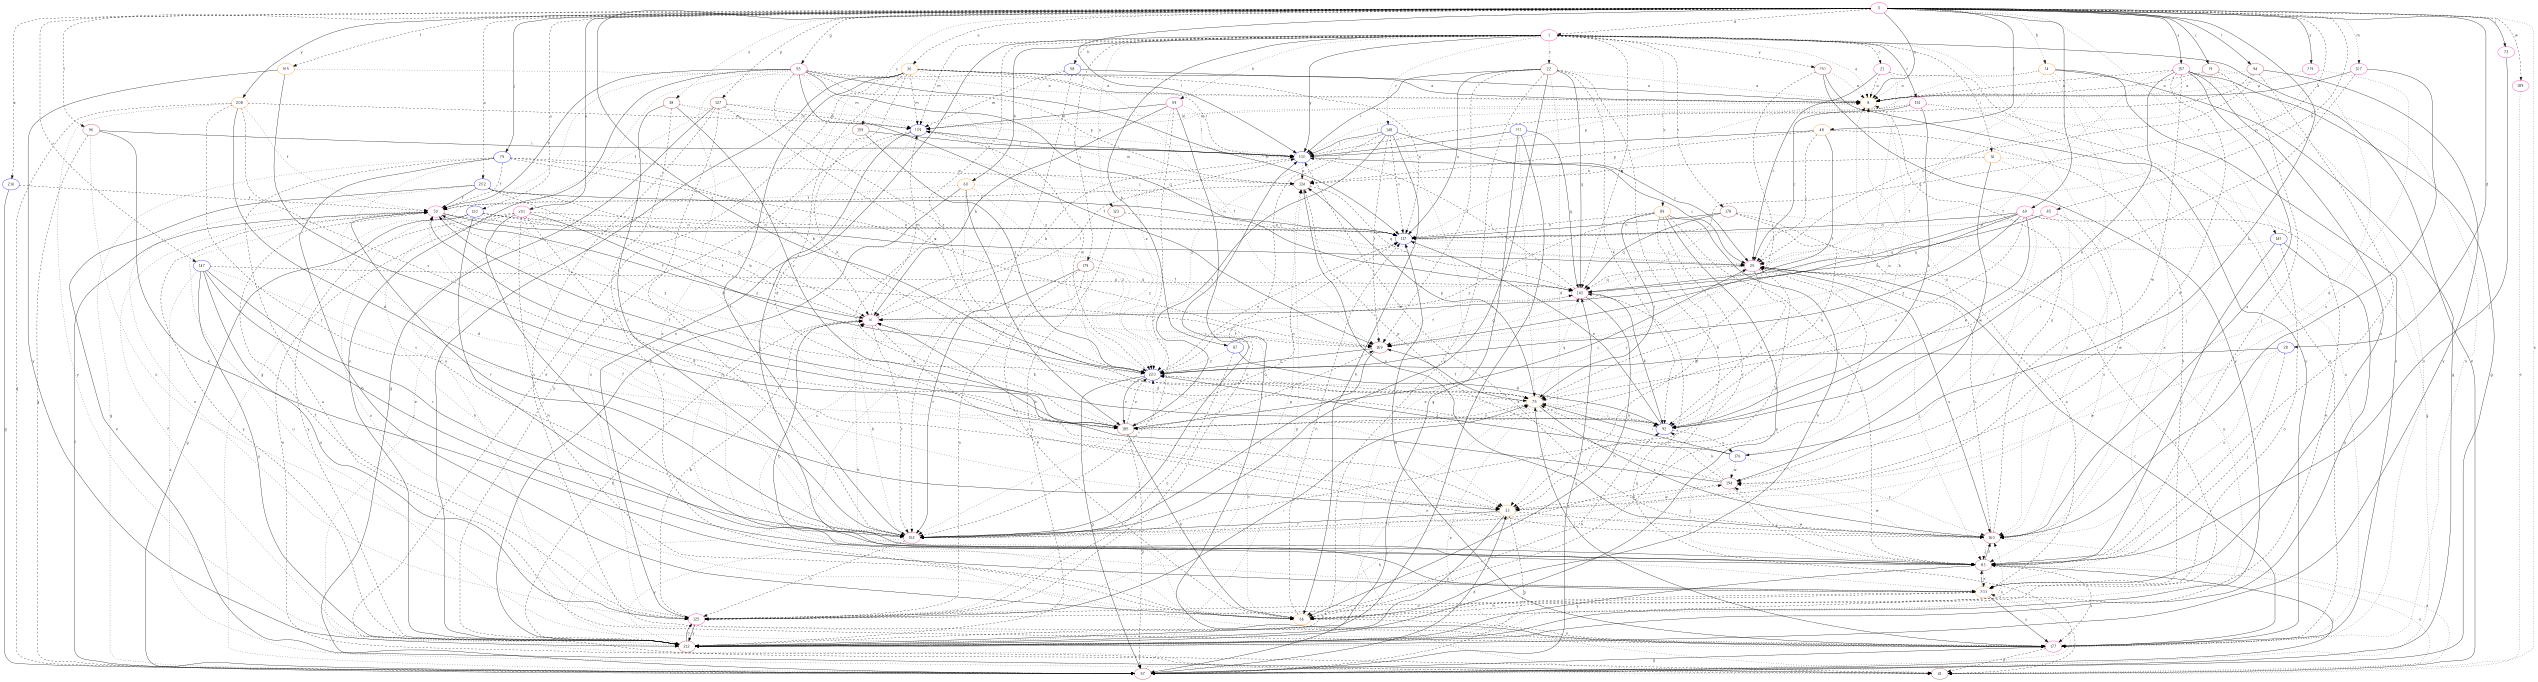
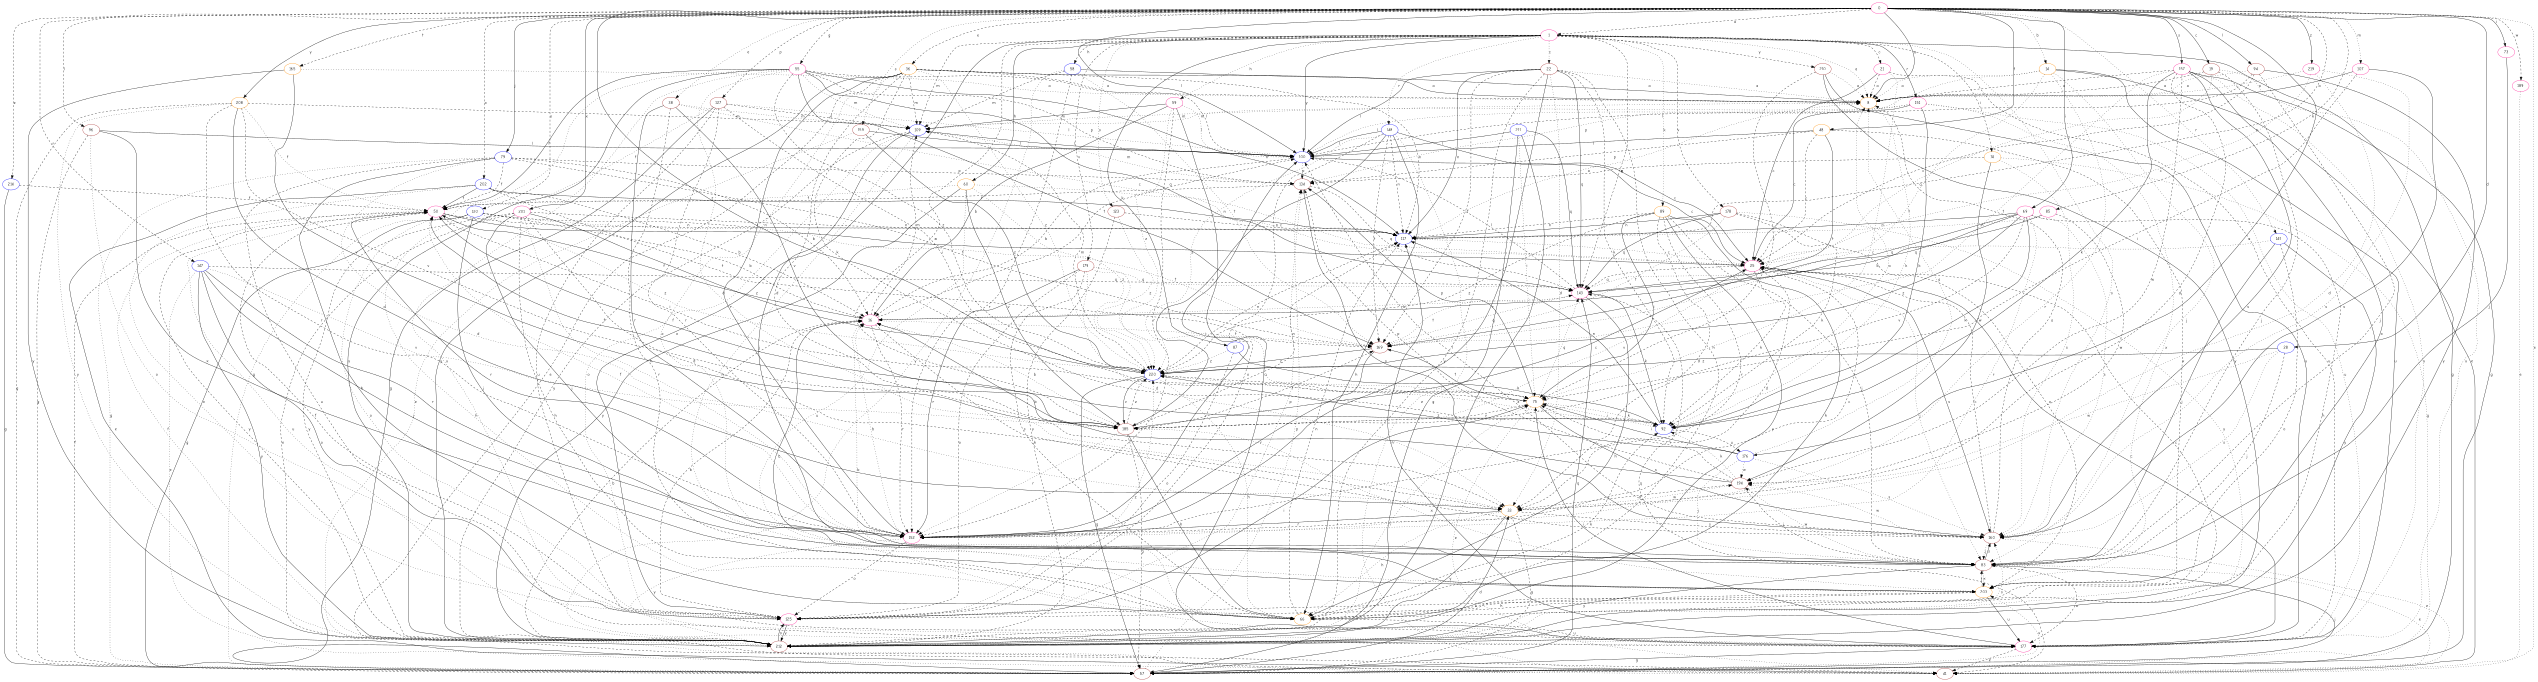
  strict digraph {
    fontname="Comic Neue"
    node [color=deeppink fontname="Comic Neue"]
    edge [fontname="Comic Neue" style=dashed]
    0
    1
    8 [color=darkorange]
    14 [color=darkorange]
    19 [color=brown]
    28 [color=blue]
    36 [color=darkorange]
    38 [color=brown]
    41 [color=brown]
    48 [color=darkorange]
    55
    69
    73
    79 [color=blue]
    85
    94 [color=brown]
    96 [color=brown]
    100 [color=blue]
    107
    117 [color=blue]
    120 [color=blue]
    127 [color=brown]
    145 [color=blue]
    147 [color=blue]
    157
    159 [color=brown]
    165 [color=darkorange]
    176 [color=blue]
    189
    201
    202 [color=blue]
    208 [color=darkorange]
    214 [color=blue]
    219
    220 [color=blue]
    21
    22 [color=brown]
    58 [color=blue]
    59
    60 [color=darkorange]
    74 [color=darkorange]
    87 [color=blue]
    89 [color=darkorange]
    109 [color=blue]
    123 [color=brown]
    125
    143
    148 [color=blue]
    151
    160 [color=brown]
    178 [color=brown]
    179 [color=brown]
    185 [color=brown]
    210 [color=brown]
    92 [color=blue]
    57 [color=brown]
    83 [color=brown]
    134 [color=brown]
    152
    169 [color=brown]
    177
    194 [color=brown]
    33 [color=darkorange]
    212 [color=brown]
    203 [color=darkorange]
    25
    66 [color=darkorange]
    50
    16
    75 [color=darkorange]
    211 [color=blue]
    0 -> 1 [label=a]
    0 -> 8 [label=a style=solid]
    0 -> 14 [label=b style=dotted]
    0 -> 19 [label=c style=solid]
    0 -> 28 [label=d style=solid]
    0 -> 36 [label=e]
    0 -> 38 [label=e style=dotted]
    0 -> 41 [label=e style=dotted]
    0 -> 48 [label=f style=solid]
    0 -> 55 [label=g]
    0 -> 69 [label=i style=solid]
    0 -> 73 [label=i style=solid]
    0 -> 79 [label=j style=solid]
    0 -> 85 [label=k]
    0 -> 94 [label=l style=solid]
    0 -> 96 [label=l]
    0 -> 100 [label=l style=solid]
    0 -> 107 [label=m style=dotted]
    0 -> 117 [label=n]
    0 -> 120 [label=o]
    0 -> 127 [label=p]
    0 -> 145 [label=r style=dotted]
    0 -> 147 [label=r]
    0 -> 157 [label=s style=solid]
    0 -> 159 [label=s style=dotted]
    0 -> 165 [label=t]
    0 -> 176 [label=u style=solid]
    0 -> 189 [label=w]
    0 -> 201 [label=x style=solid]
    0 -> 202 [label=x]
    0 -> 208 [label=y style=solid]
    0 -> 214 [label=z]
    0 -> 219 [label=z style=solid]
    0 -> 220 [label=z style=solid]
    1 -> 8 [label=a style=dotted]
    1 -> 41 [label=e style=solid]
    1 -> 100 [label=y style=solid]
    1 -> 21 [label=c]
    1 -> 22 [label=c style=dotted]
    1 -> 58 [label=h]
    1 -> 59 [label=h style=dotted]
    1 -> 60 [label=h style=solid]
    1 -> 74 [label=i]
    1 -> 87 [label=k style=solid]
    1 -> 89 [label=k style=dotted]
    1 -> 109 [label=m]
    1 -> 123 [label=o style=dotted]
    1 -> 125 [label=o style=solid]
    1 -> 143 [label=q]
    1 -> 148 [label=r style=dotted]
    1 -> 151 [label=r style=solid]
    1 -> 160 [label=s style=dotted]
    1 -> 178 [label=v]
    1 -> 179 [label=v]
    1 -> 185 [label=v]
    1 -> 210 [label=y]
    8 -> 109 [label=m style=dotted]
    8 -> 92 [label=k style=dotted]
    14 -> 8 [label=a style=dotted]
    14 -> 57 [label=g style=solid]
    14 -> 83 [label=j style=dotted]
    14 -> 134 [label=p style=dotted]
    14 -> 152 [label=r style=dotted]
    14 -> 169 [label=t style=dotted]
    14 -> 177 [label=u style=solid]
    19 -> 8 [label=a]
    19 -> 143 [label=q style=dotted]
    19 -> 83 [label=j]
    19 -> 177 [label=u style=dotted]
    28 -> 220 [label=z style=solid]
    28 -> 160 [label=s style=dotted]
    28 -> 83 [label=j]
    28 -> 194 [label=w style=dotted]
    36 -> 8 [label=a style=solid]
    36 -> 41 [label=e]
    36 -> 100 [label=l]
    36 -> 117 [label=n]
    36 -> 220 [label=z style=dotted]
    36 -> 109 [label=m]
    36 -> 92 [label=k]
    36 -> 152 [label=r style=solid]
    36 -> 33 [label=d]
    36 -> 212 [label=y style=solid]
    36 -> 203 [label=x style=dotted]
    38 -> 109 [label=m style=dotted]
    38 -> 185 [label=v style=solid]
    38 -> 152 [label=r style=solid]
    38 -> 25 [label=c style=dotted]
    38 -> 66 [label=h]
    41 -> 143 [label=q]
    48 -> 100 [label=l style=solid]
    48 -> 134 [label=p]
    48 -> 169 [label=t style=solid]
    48 -> 203 [label=x]
    48 -> 25 [label=c]
    55 -> 8 [label=a]
    55 -> 117 [label=n style=solid]
    55 -> 220 [label=z]
    55 -> 109 [label=m style=dotted]
    55 -> 143 [label=q style=solid]
    55 -> 57 [label=g style=dotted]
    55 -> 134 [label=p]
    55 -> 169 [label=t style=solid]
    55 -> 177 [label=u style=dotted]
    55 -> 33 [label=d style=dotted]
    55 -> 212 [label=y style=solid]
    55 -> 50 [label=f style=solid]
    69 -> 117 [label=n style=solid]
    69 -> 220 [label=z style=solid]
    69 -> 143 [label=q style=solid]
    69 -> 160 [label=s style=dotted]
    69 -> 185 [label=v]
    69 -> 92 [label=k style=solid]
    69 -> 152 [label=r style=dotted]
    69 -> 66 [label=h]
    69 -> 16 [label=b style=solid]
    73 -> 83 [label=j style=solid]
    79 -> 57 [label=g style=dotted]
    79 -> 134 [label=p]
    79 -> 169 [label=t]
    79 -> 177 [label=u]
    79 -> 33 [label=d style=dotted]
    79 -> 66 [label=h style=solid]
    79 -> 50 [label=f]
    79 -> 16 [label=b]
    85 -> 117 [label=n style=dotted]
    85 -> 143 [label=q style=solid]
    85 -> 194 [label=w]
    94 -> 8 [label=a style=dotted]
    94 -> 100 [label=l]
    94 -> 83 [label=j]
    94 -> 212 [label=y style=solid]
    94 -> 25 [label=c]
    96 -> 100 [label=l style=solid]
    96 -> 125 [label=o style=dotted]
    96 -> 57 [label=g]
    96 -> 203 [label=x style=solid]
    100 -> 134 [label=p style=dotted]
    100 -> 25 [label=c style=solid]
    100 -> 16 [label=b]
    107 -> 8 [label=a style=solid]
    107 -> 160 [label=s style=solid]
    107 -> 75 [label=i]
    117 -> 8 [label=a style=dotted]
    117 -> 25 [label=c style=dotted]
    120 -> 117 [label=n]
    120 -> 220 [label=z style=dotted]
    120 -> 125 [label=o style=dotted]
    120 -> 57 [label=g style=solid]
    120 -> 83 [label=j style=solid]
    120 -> 169 [label=t style=dotted]
    120 -> 66 [label=h style=dotted]
    120 -> 16 [label=b]
    127 -> 100 [label=l style=dotted]
-   127 -> 109 [label=m]
+   127 -> 109 [label=e]
    127 -> 57 [label=g style=solid]
    127 -> 152 [label=r]
    127 -> 177 [label=u]
    127 -> 50 [label=f style=dotted]
    127 -> 75 [label=i]
    145 -> 125 [label=o]
    145 -> 83 [label=j style=solid]
    145 -> 212 [label=y style=solid]
    145 -> 25 [label=c style=dotted]
    147 -> 41 [label=e style=dotted]
    147 -> 125 [label=o style=solid]
    147 -> 143 [label=q]
    147 -> 185 [label=v style=dotted]
    147 -> 83 [label=j style=solid]
    147 -> 152 [label=r style=solid]
    147 -> 212 [label=y style=solid]
    157 -> 8 [label=a]
    157 -> 160 [label=s style=solid]
    157 -> 92 [label=k style=solid]
    157 -> 57 [label=g style=solid]
    157 -> 169 [label=t style=dotted]
    157 -> 177 [label=u style=dotted]
    157 -> 194 [label=w]
    157 -> 33 [label=d]
    157 -> 203 [label=x style=solid]
    159 -> 41 [label=e style=dotted]
    159 -> 100 [label=l style=solid]
    159 -> 220 [label=z style=solid]
    165 -> 8 [label=a style=dotted]
    165 -> 185 [label=v style=solid]
    165 -> 212 [label=y style=solid]
    176 -> 8 [label=a style=dotted]
    176 -> 220 [label=z style=solid]
    176 -> 160 [label=s style=dotted]
    176 -> 83 [label=j style=dotted]
    176 -> 194 [label=w style=dotted]
    176 -> 75 [label=i style=solid]
    189 -> 41 [label=e style=dotted]
    201 -> 41 [label=e]
    201 -> 117 [label=n]
    201 -> 220 [label=z style=solid]
    201 -> 83 [label=j style=solid]
    201 -> 152 [label=r style=dotted]
    201 -> 33 [label=d]
    201 -> 212 [label=y]
    201 -> 66 [label=h]
    202 -> 41 [label=e style=solid]
    202 -> 117 [label=n style=solid]
    202 -> 125 [label=o style=dotted]
    202 -> 169 [label=t]
    202 -> 50 [label=f style=solid]
    202 -> 16 [label=b]
    208 -> 109 [label=m]
    208 -> 185 [label=v]
    208 -> 57 [label=g]
    208 -> 152 [label=r]
    208 -> 33 [label=d style=solid]
    208 -> 212 [label=y style=dotted]
    208 -> 50 [label=f style=dotted]
    214 -> 57 [label=g style=solid]
    214 -> 50 [label=f]
    219 -> 8 [label=a style=dotted]
    219 -> 160 [label=s style=dotted]
    219 -> 33 [label=d style=dotted]
    219 -> 25 [label=c style=dotted]
    220 -> 117 [label=n]
    220 -> 109 [label=m]
    220 -> 185 [label=v style=solid]
    220 -> 57 [label=g style=solid]
    220 -> 66 [label=h style=dotted]
    220 -> 75 [label=i]
    21 -> 8 [label=a]
    21 -> 177 [label=u]
    21 -> 25 [label=c style=solid]
    21 -> 75 [label=i style=dotted]
    22 -> 8 [label=a style=dotted]
    22 -> 100 [label=l style=solid]
    22 -> 117 [label=n style=solid]
    22 -> 143 [label=q style=solid]
    22 -> 92 [label=k]
    22 -> 152 [label=r style=solid]
    22 -> 169 [label=t]
    22 -> 33 [label=d style=dotted]
    22 -> 212 [label=y]
    22 -> 66 [label=h]
    58 -> 8 [label=a style=solid]
    58 -> 109 [label=m]
    58 -> 152 [label=r]
    58 -> 169 [label=t style=dotted]
    58 -> 212 [label=y style=dotted]
    59 -> 100 [label=l style=dotted]
    59 -> 220 [label=z style=dotted]
    59 -> 109 [label=m style=solid]
    59 -> 152 [label=r]
    59 -> 177 [label=u style=solid]
    59 -> 16 [label=b style=solid]
    60 -> 220 [label=z style=dotted]
    60 -> 185 [label=v style=solid]
    60 -> 177 [label=u style=dotted]
    60 -> 212 [label=y style=solid]
    60 -> 25 [label=c style=dotted]
    60 -> 50 [label=f style=dotted]
    74 -> 160 [label=s style=dotted]
    74 -> 57 [label=g style=dotted]
    74 -> 134 [label=p]
    74 -> 194 [label=w style=solid]
    87 -> 220 [label=z style=dotted]
    87 -> 125 [label=o]
    87 -> 92 [label=k style=solid]
    89 -> 117 [label=n]
    89 -> 220 [label=z]
    89 -> 83 [label=j]
    89 -> 152 [label=r]
    89 -> 33 [label=d]
    89 -> 212 [label=y style=solid]
    89 -> 66 [label=h style=solid]
    89 -> 75 [label=i style=solid]
    109 -> 100 [label=l style=solid]
    109 -> 125 [label=o style=dotted]
    109 -> 83 [label=j style=solid]
    109 -> 212 [label=y]
    109 -> 66 [label=h style=dotted]
    123 -> 117 [label=n]
    123 -> 220 [label=z style=dotted]
    123 -> 212 [label=y]
    125 -> 220 [label=z style=dotted]
    125 -> 134 [label=p style=dotted]
    125 -> 212 [label=y style=solid]
    125 -> 50 [label=f]
    125 -> 16 [label=b]
    125 -> 75 [label=i style=solid]
    143 -> 100 [label=l]
    143 -> 92 [label=k style=solid]
    143 -> 169 [label=t style=dotted]
    143 -> 66 [label=h style=solid]
    143 -> 16 [label=b style=dotted]
    148 -> 41 [label=e style=dotted]
    148 -> 100 [label=l style=solid]
    148 -> 117 [label=n]
    148 -> 220 [label=z style=dotted]
    148 -> 125 [label=o]
    148 -> 185 [label=v style=solid]
    148 -> 169 [label=t]
    148 -> 25 [label=c style=solid]
    148 -> 66 [label=h style=solid]
    151 -> 100 [label=l style=dotted]
    151 -> 109 [label=m style=dotted]
    151 -> 92 [label=k style=solid]
    151 -> 177 [label=u style=dotted]
    151 -> 203 [label=x style=dotted]
    151 -> 25 [label=c style=solid]
    160 -> 8 [label=a]
    160 -> 41 [label=e style=dotted]
    160 -> 100 [label=l]
    160 -> 83 [label=j style=dotted]
    160 -> 194 [label=w style=dotted]
    160 -> 25 [label=c]
    178 -> 117 [label=n style=solid]
    178 -> 143 [label=q style=solid]
    178 -> 92 [label=k]
    178 -> 169 [label=t style=dotted]
    178 -> 212 [label=y style=dotted]
    178 -> 203 [label=x]
    179 -> 125 [label=o]
    179 -> 143 [label=q style=dotted]
    179 -> 152 [label=r style=solid]
    179 -> 33 [label=d style=dotted]
    179 -> 66 [label=h]
    179 -> 75 [label=i style=dotted]
    185 -> 117 [label=n]
    185 -> 220 [label=z]
    185 -> 57 [label=g]
    185 -> 152 [label=r style=dotted]
    185 -> 169 [label=t]
    185 -> 203 [label=x style=dotted]
    185 -> 25 [label=c style=solid]
    185 -> 66 [label=h style=solid]
    185 -> 50 [label=f style=solid]
    185 -> 16 [label=b style=dotted]
    210 -> 8 [label=a style=dotted]
    210 -> 177 [label=u style=solid]
    210 -> 212 [label=y style=solid]
    210 -> 75 [label=i]
    92 -> 8 [label=a style=dotted]
    92 -> 117 [label=n style=solid]
    92 -> 176 [label=u]
    92 -> 220 [label=z style=dotted]
    92 -> 50 [label=f style=solid]
    92 -> 75 [label=i style=dotted]
    57 -> 143 [label=q style=solid]
    57 -> 83 [label=j style=solid]
    57 -> 134 [label=p style=dotted]
    57 -> 33 [label=d style=solid]
    57 -> 203 [label=x style=dotted]
-   57 -> 50 [label=f style=solid]
+   57 -> 50 [label=f]
    83 -> 41 [label=e style=dotted]
    83 -> 160 [label=s style=solid]
    83 -> 177 [label=u]
    83 -> 194 [label=w style=dotted]
    83 -> 212 [label=y style=solid]
    83 -> 203 [label=x style=dotted]
    134 -> 109 [label=m style=dotted]
    134 -> 143 [label=q]
    134 -> 160 [label=s style=solid]
    134 -> 50 [label=f]
    152 -> 100 [label=l style=solid]
    152 -> 125 [label=o]
    152 -> 212 [label=y style=dotted]
    152 -> 25 [label=c]
    152 -> 50 [label=f style=dotted]
    152 -> 16 [label=b style=dotted]
    169 -> 220 [label=z style=solid]
    169 -> 143 [label=q style=dotted]
    169 -> 152 [label=r style=solid]
    177 -> 41 [label=e]
    177 -> 117 [label=n style=solid]
    177 -> 57 [label=g style=solid]
    177 -> 25 [label=c style=solid]
    177 -> 75 [label=i style=solid]
    194 -> 92 [label=k style=dotted]
    194 -> 83 [label=j]
    194 -> 134 [label=p]
    194 -> 33 [label=d]
    194 -> 16 [label=b style=solid]
    194 -> 75 [label=i]
    33 -> 160 [label=s]
    33 -> 57 [label=g]
    33 -> 152 [label=r style=solid]
    33 -> 194 [label=w style=dotted]
    33 -> 212 [label=y style=solid]
    33 -> 66 [label=h style=dotted]
    212 -> 125 [label=o style=solid]
    212 -> 160 [label=s style=dotted]
    212 -> 50 [label=f style=dotted]
    212 -> 16 [label=b]
    212 -> 75 [label=i style=dotted]
    203 -> 125 [label=o]
    203 -> 83 [label=j]
    203 -> 177 [label=u style=solid]
    203 -> 66 [label=h]
    203 -> 16 [label=b style=solid]
    25 -> 143 [label=q]
    25 -> 160 [label=s style=solid]
    25 -> 185 [label=v style=dotted]
    25 -> 92 [label=k]
    25 -> 83 [label=j style=dotted]
    25 -> 33 [label=d]
    66 -> 117 [label=n]
    66 -> 92 [label=k]
    66 -> 177 [label=u]
    66 -> 25 [label=c]
    66 -> 16 [label=b style=dotted]
    50 -> 117 [label=n]
    50 -> 152 [label=r style=solid]
    50 -> 177 [label=u style=dotted]
    50 -> 212 [label=y]
    50 -> 25 [label=c style=solid]
    50 -> 75 [label=i]
    16 -> 100 [label=l]
    16 -> 109 [label=m]
    16 -> 160 [label=s]
    16 -> 152 [label=r]
    16 -> 169 [label=t style=dotted]
    16 -> 50 [label=f style=solid]
    75 -> 41 [label=e style=dotted]
    75 -> 143 [label=q style=dotted]
    75 -> 160 [label=s style=solid]
    75 -> 185 [label=v]
    75 -> 92 [label=k style=dotted]
    75 -> 134 [label=p style=solid]
    75 -> 169 [label=t style=solid]
    211 -> 100 [label=l style=solid]
    211 -> 143 [label=q style=solid]
    211 -> 57 [label=g style=solid]
    211 -> 212 [label=y style=solid]
    211 -> 75 [label=i style=dotted]
  }
